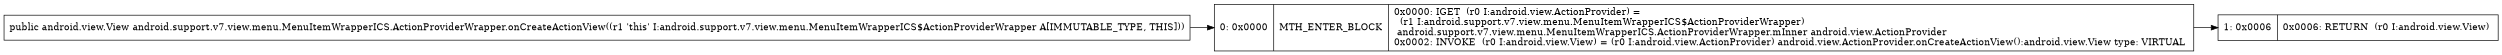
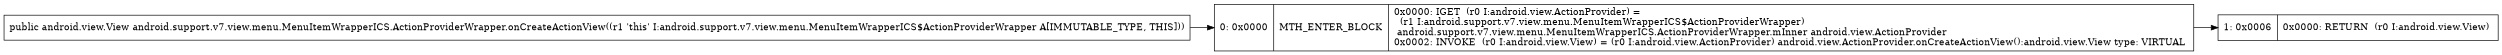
  digraph {
    rankdir=LR
    fontname="DejaVu Serif"
    node [shape=record fontname="DejaVu Serif"]
    edge [fontname="DejaVu Serif"]
    n1 [label="{0\:\ 0x0000|MTH_ENTER_BLOCK\l|0x0000: IGET  (r0 I:android.view.ActionProvider) = \l  (r1 I:android.support.v7.view.menu.MenuItemWrapperICS$ActionProviderWrapper)\l android.support.v7.view.menu.MenuItemWrapperICS.ActionProviderWrapper.mInner android.view.ActionProvider \l0x0002: INVOKE  (r0 I:android.view.View) = (r0 I:android.view.ActionProvider) android.view.ActionProvider.onCreateActionView():android.view.View type: VIRTUAL \l}"]
-   n2 [label="{1\:\ 0x0006|0x0006: RETURN  (r0 I:android.view.View) \l}"]
+   n2 [label="{1\:\ 0x0006|0x0000: RETURN  (r0 I:android.view.View) \l}"]
    n3 [label="{public android.view.View android.support.v7.view.menu.MenuItemWrapperICS.ActionProviderWrapper.onCreateActionView((r1 'this' I:android.support.v7.view.menu.MenuItemWrapperICS$ActionProviderWrapper A[IMMUTABLE_TYPE, THIS])) }"]
    n1 -> n2
    n3 -> n1
  }
